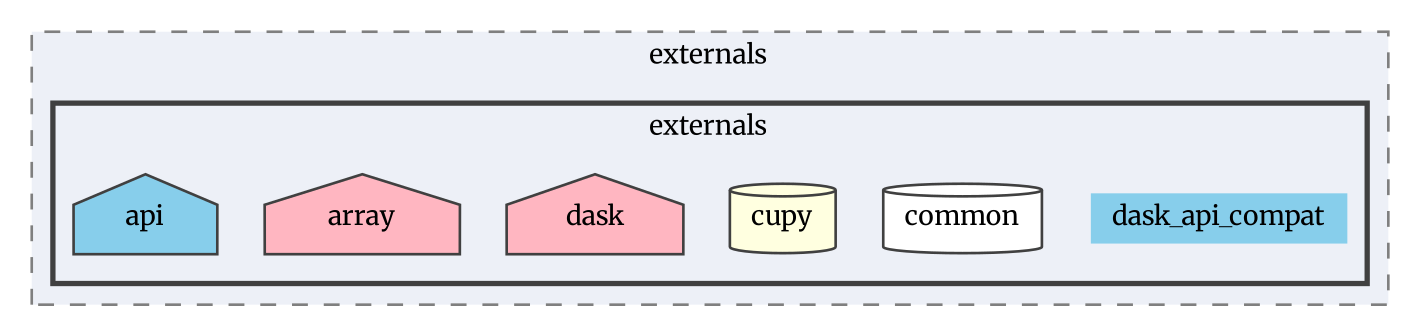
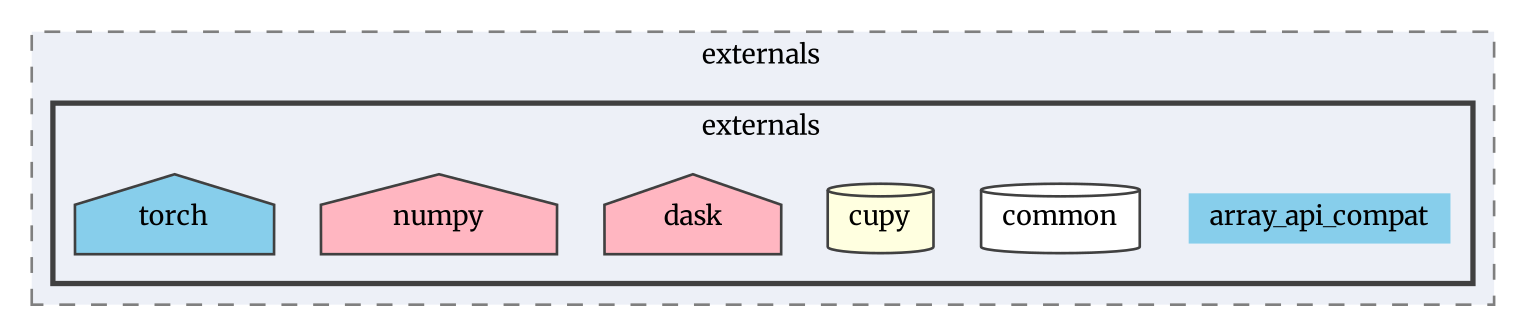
  digraph {
    compound=true
    fontname=Merriweather
    node [fontname=Merriweather fontsize=10 shape=house style=filled fillcolor=skyblue color=grey25]
-   n1 [height=0.2 label=dask_api_compat shape=plaintext width=0.4 color=""]
+   n1 [height=0.2 label=array_api_compat shape=plaintext width=0.4 color=""]
    n2 [fillcolor=white height=0.2 label=common shape=cylinder width=0.4]
    n3 [fillcolor=lightyellow height=0.2 label=cupy shape=cylinder width=0.4]
    n4 [fillcolor=lightpink height=0.2 label=dask width=0.4]
-   n5 [fillcolor=lightpink height=0.2 label=array width=0.4]
-   n6 [height=0.2 label=api width=0.4]
+   n5 [fillcolor=lightpink height=0.2 label=numpy width=0.4]
+   n6 [height=0.2 label=torch width=0.4]
    subgraph cluster_1 {
      bgcolor="#edf0f7"
      fontsize=10
      label=externals
      pencolor=grey50
      style="filled,dashed"
      subgraph cluster_2 {
        bgcolor="#edf0f7"
        fontsize=10
        pencolor=grey25
        style="filled,bold"
        n1
        n2
        n3
        n4
        n5
        n6
      }
    }
  }
